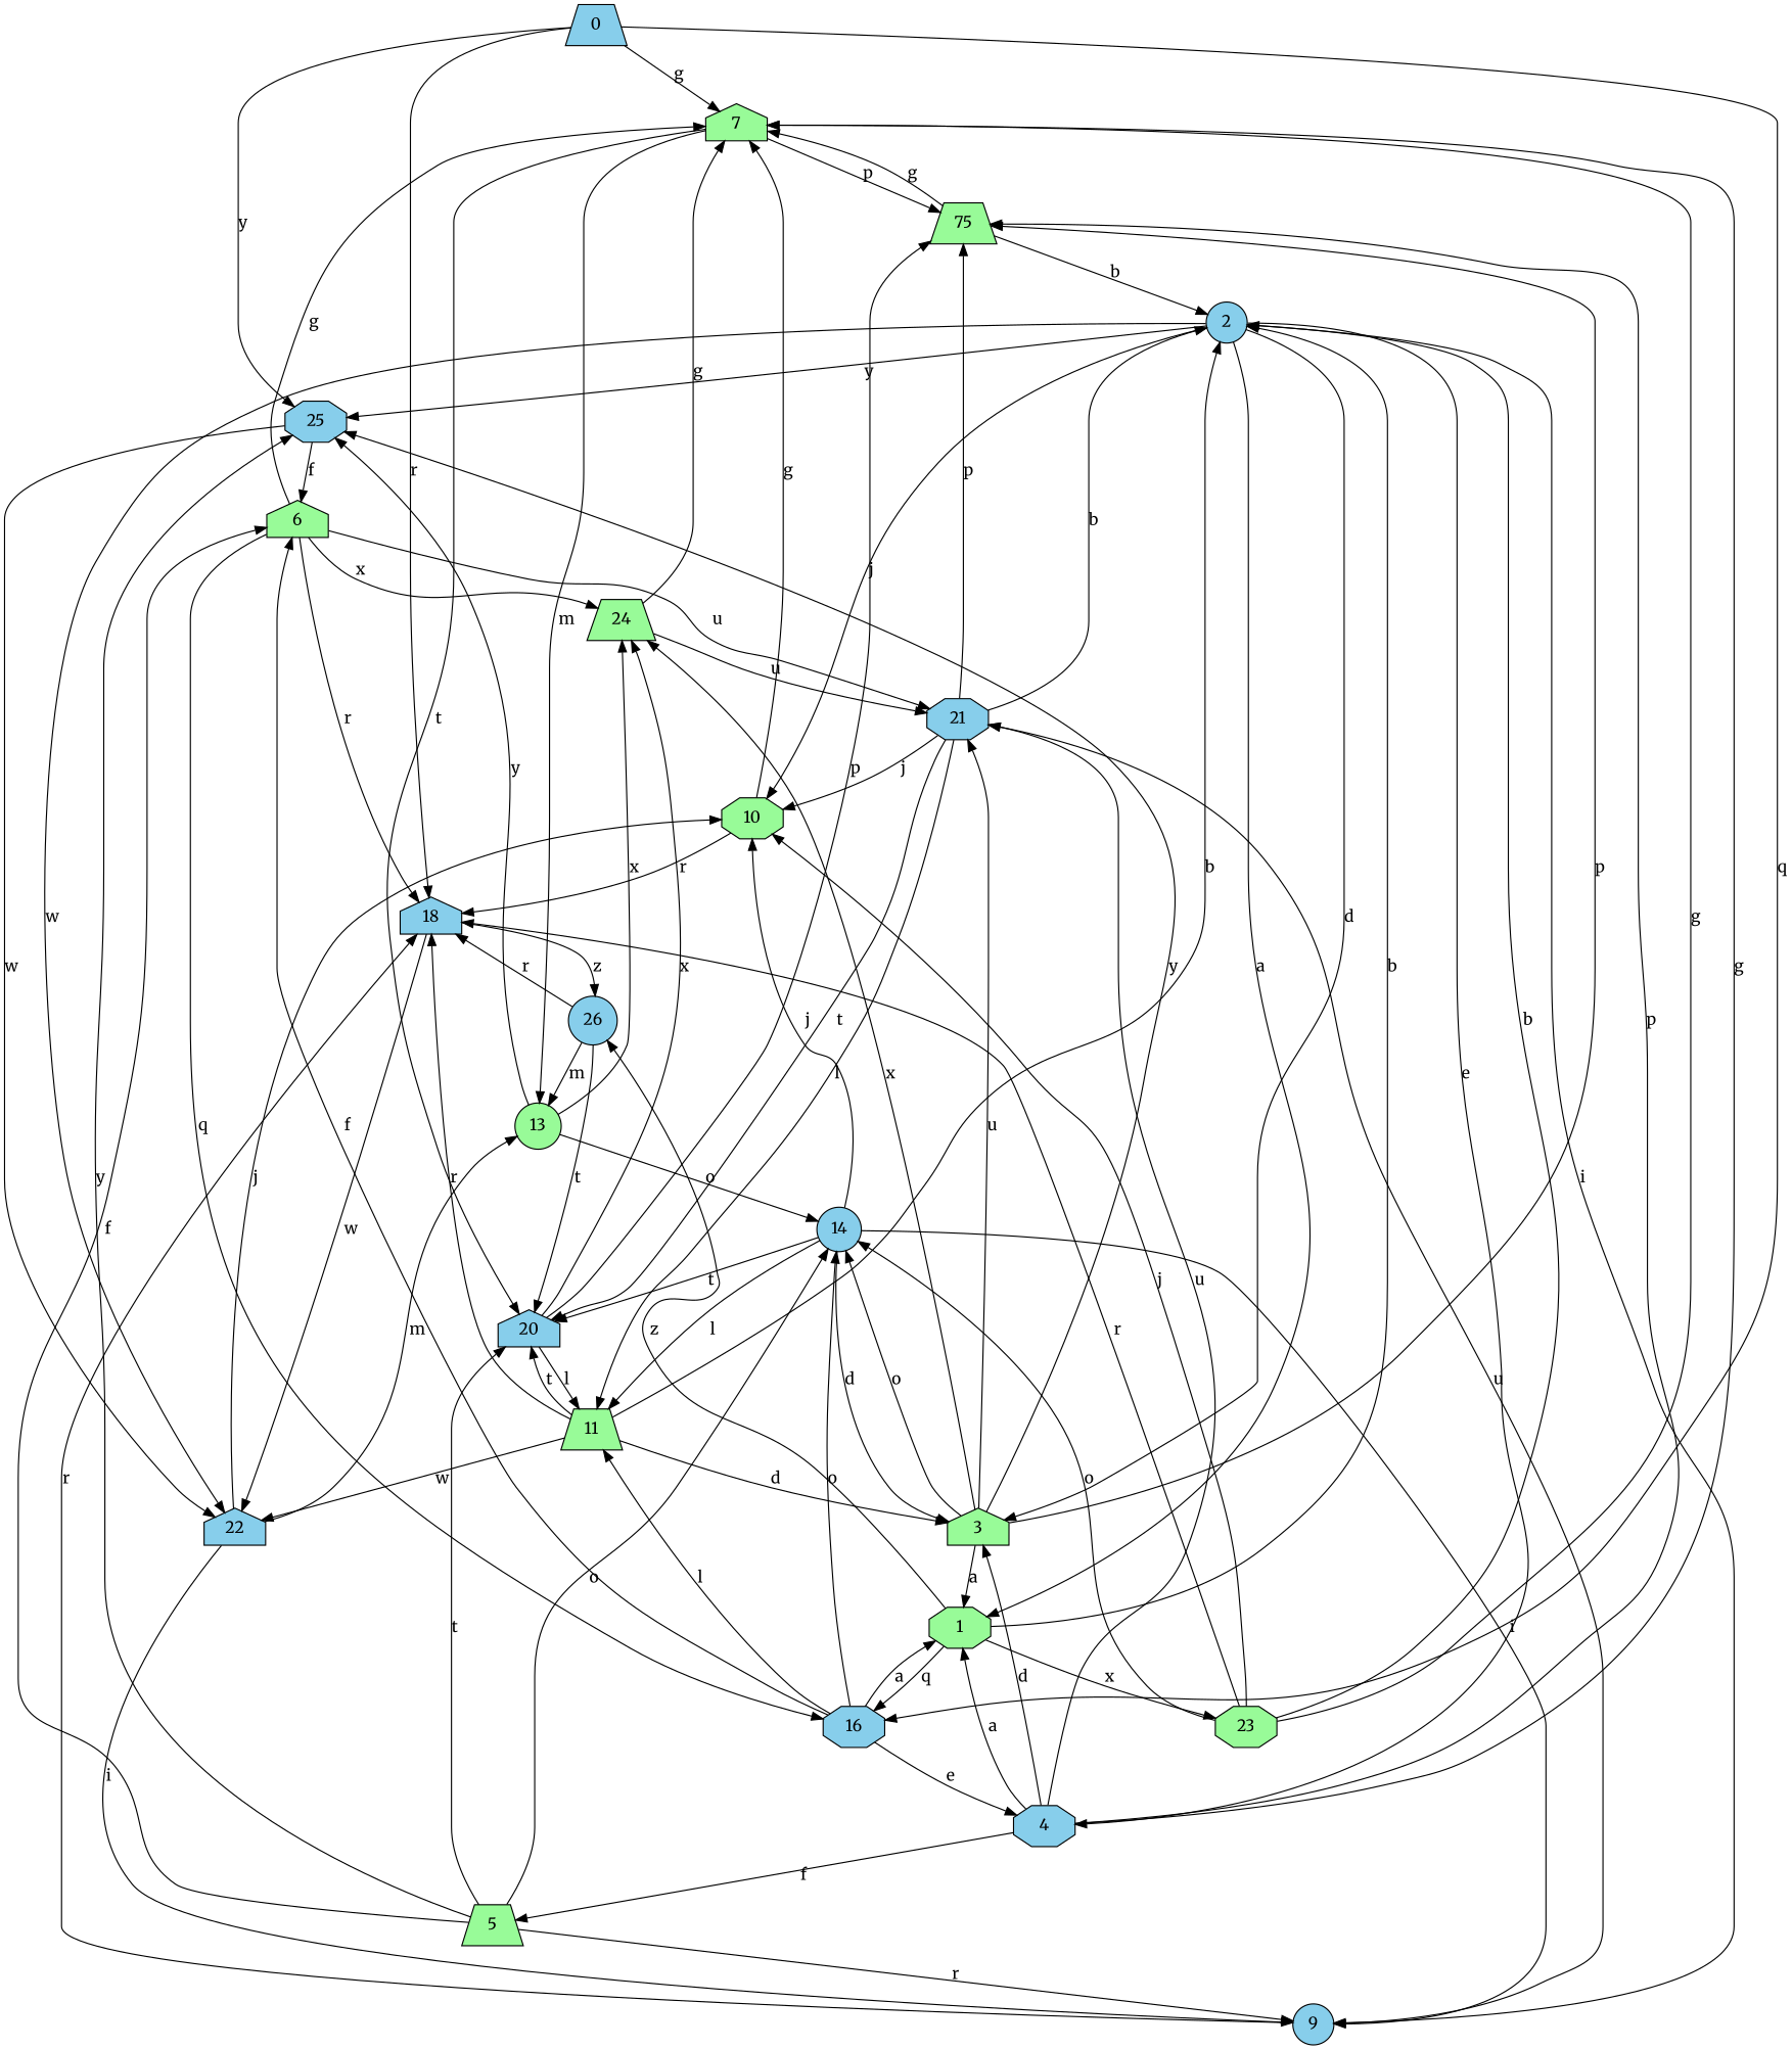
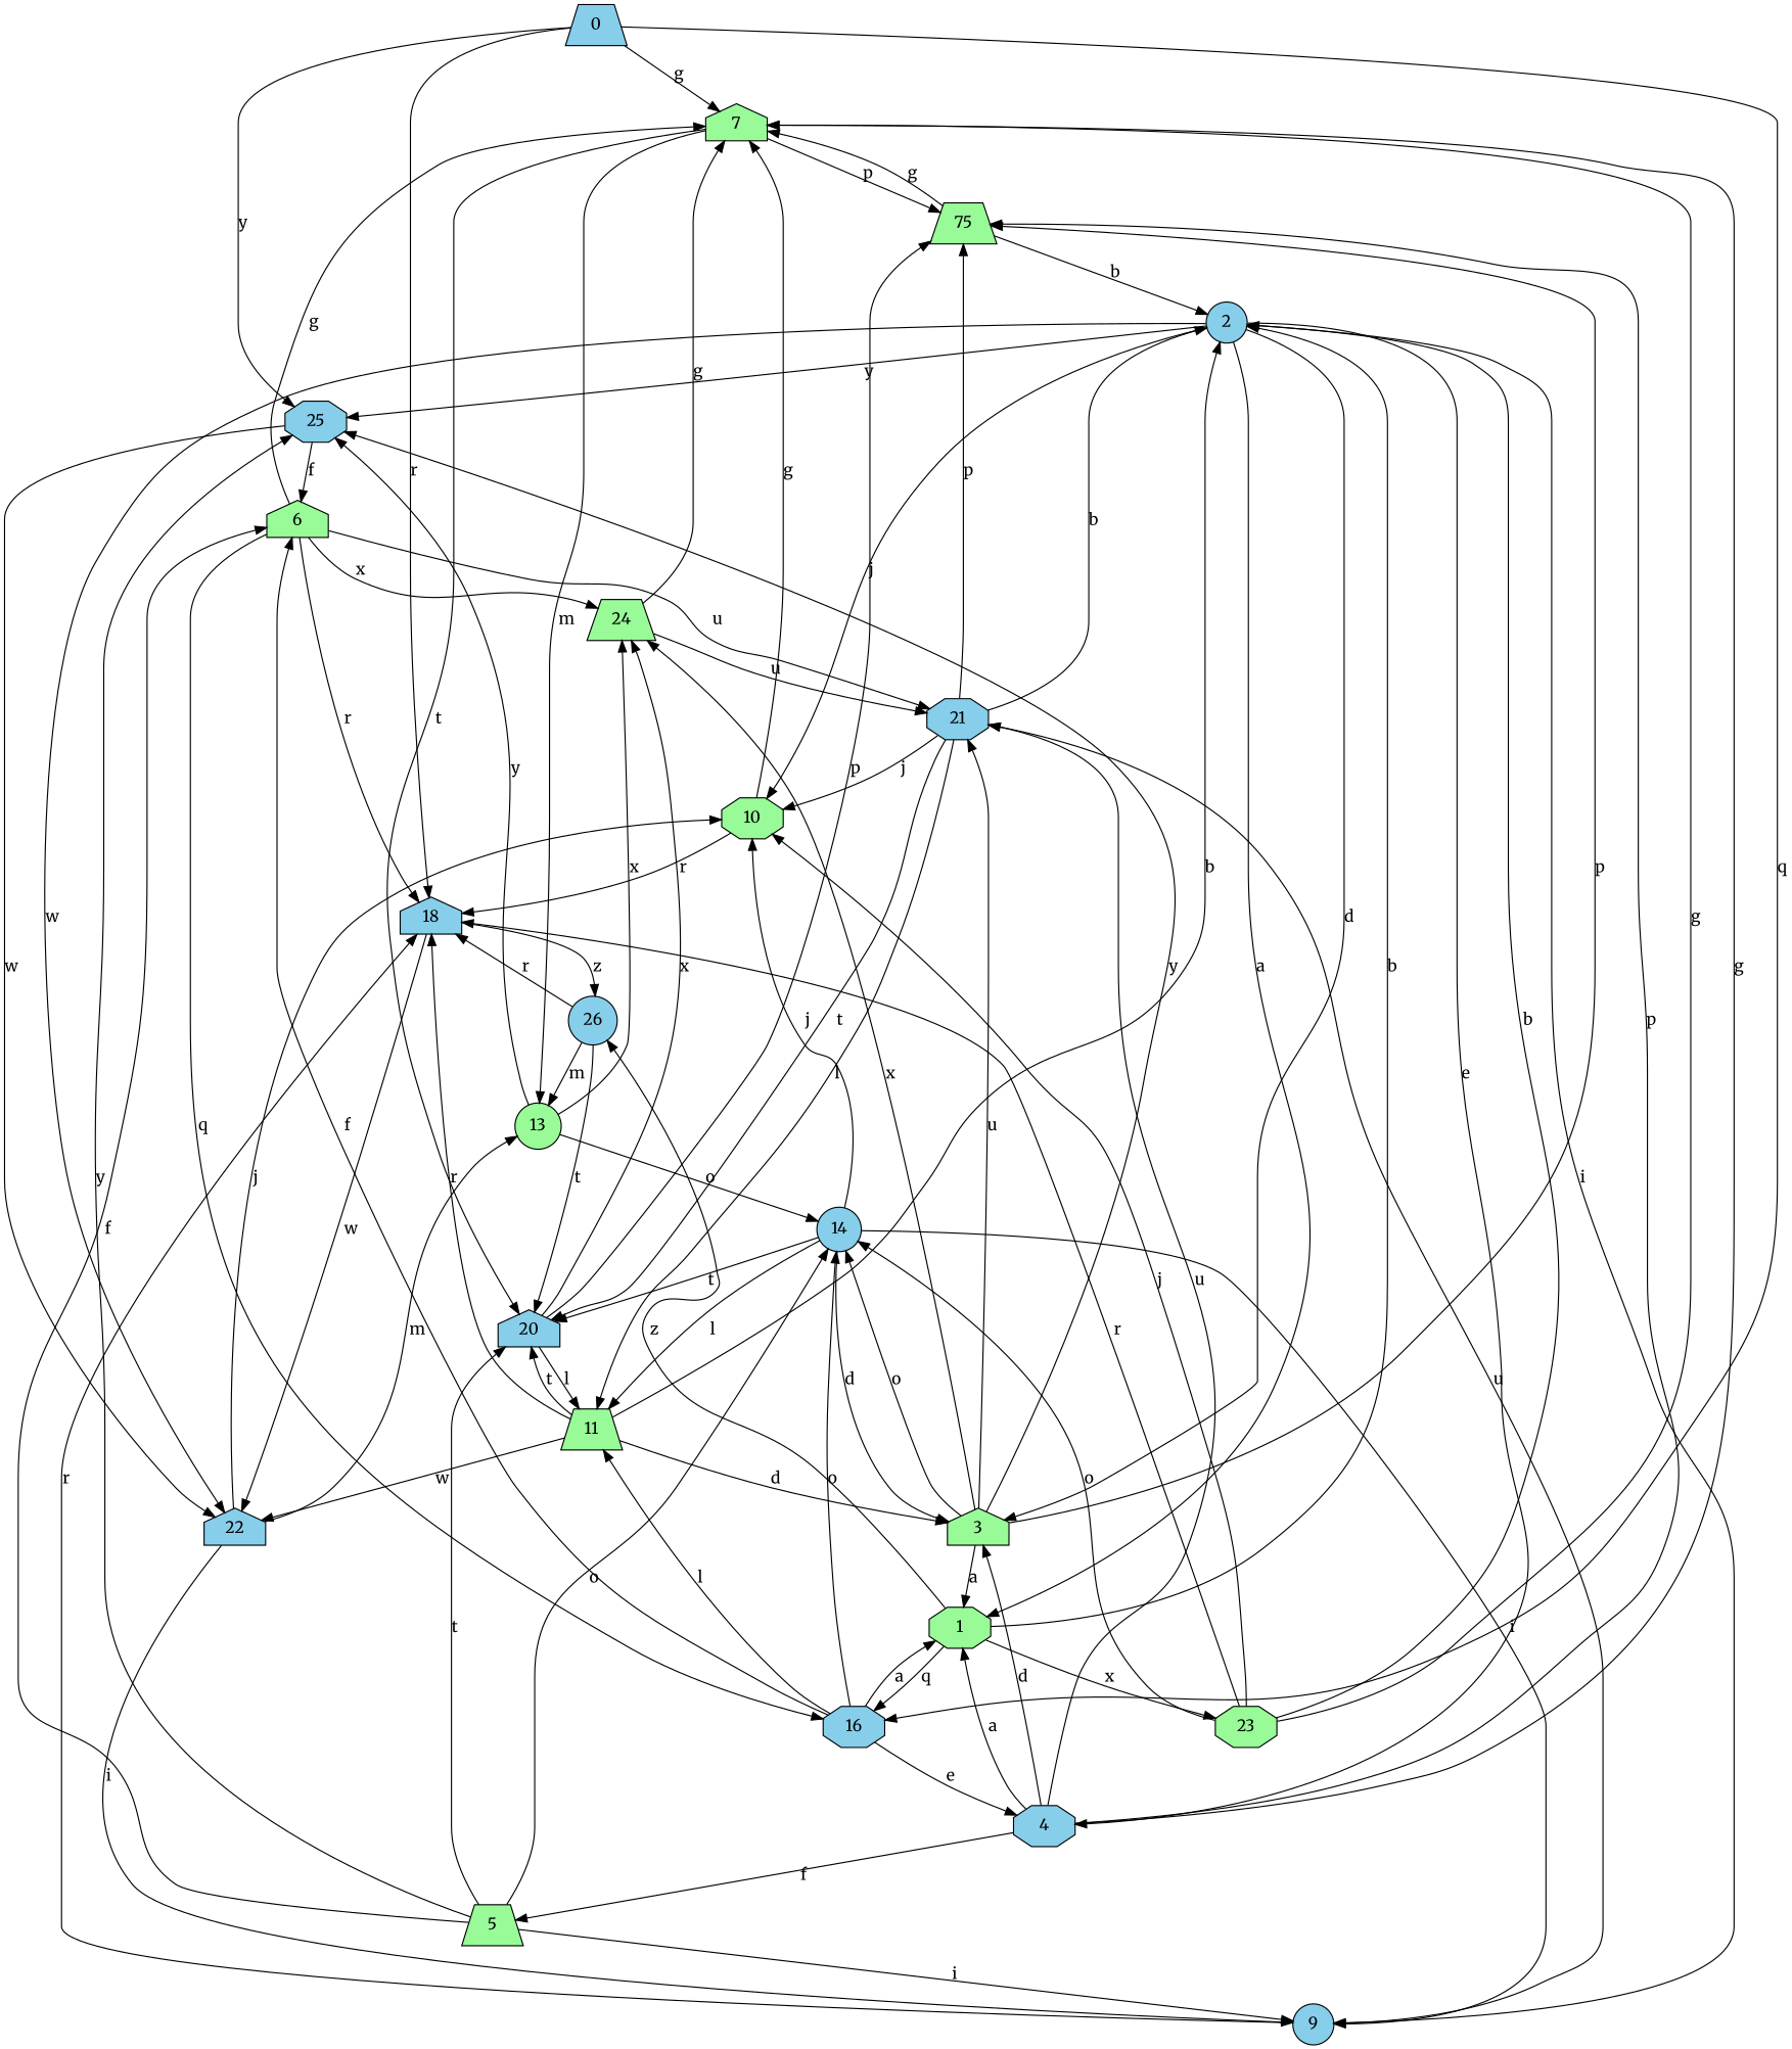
  strict digraph {
    fontname=Merriweather
    node [fillcolor=skyblue fontname=Merriweather shape=octagon style=filled]
    edge [fontname=Merriweather]
    0 [shape=trapezium]
    7 [fillcolor=palegreen shape=house]
    16
    18 [shape=house]
    25
    n6 [fillcolor=palegreen label=75 shape=trapezium]
    20 [shape=house]
    13 [fillcolor=palegreen shape=circle]
    1 [fillcolor=palegreen]
    4
    14 [shape=circle]
    6 [fillcolor=palegreen shape=house]
    11 [fillcolor=palegreen shape=trapezium]
    26 [shape=circle]
    22 [shape=house]
    2 [shape=circle]
    23 [fillcolor=palegreen]
    3 [fillcolor=palegreen shape=house]
    9 [shape=circle]
    10 [fillcolor=palegreen]
    21
    24 [fillcolor=palegreen shape=trapezium]
    5 [fillcolor=palegreen shape=trapezium]
    0 -> 7 [label=g]
    0 -> 16 [label=q]
    0 -> 18 [label=r]
    0 -> 25 [label=y]
    7 -> n6 [label=p]
    7 -> 20 [label=t]
    7 -> 13 [label=m]
    16 -> 1 [label=a]
    16 -> 4 [label=e]
    16 -> 14 [label=o]
    16 -> 6 [label=f]
    16 -> 11 [label=l]
    18 -> 26 [label=z]
    18 -> 22 [label=w]
    25 -> 6 [label=f]
    25 -> 22 [label=w]
    n6 -> 7 [label=g]
    n6 -> 2 [label=b]
    20 -> n6 [label=p]
    20 -> 11 [label=l]
    20 -> 24 [label=x]
    13 -> 25 [label=y]
    13 -> 14 [label=o]
    13 -> 24 [label=x]
    1 -> 16 [label=q]
    1 -> 26 [label=z]
    1 -> 2 [label=b]
    1 -> 23 [label=x]
    4 -> 7 [label=g]
    4 -> n6 [label=p]
    4 -> 1 [label=a]
    4 -> 3 [label=d]
    4 -> 21 [label=u]
    4 -> 5 [label=f]
    14 -> 20 [label=t]
    14 -> 11 [label=l]
    14 -> 3 [label=d]
    14 -> 9 [label=i]
    14 -> 10 [label=j]
    6 -> 7 [label=g]
    6 -> 16 [label=q]
    6 -> 18 [label=r]
    6 -> 21 [label=u]
    6 -> 24 [label=x]
    11 -> 18 [label=r]
    11 -> 20 [label=t]
    11 -> 22 [label=w]
    11 -> 2 [label=b]
    11 -> 3 [label=d]
    26 -> 18 [label=r]
    26 -> 20 [label=t]
    26 -> 13 [label=m]
    22 -> 13 [label=m]
    22 -> 9 [label=i]
    22 -> 10 [label=j]
    2 -> 25 [label=y]
    2 -> 1 [label=a]
    2 -> 4 [label=e]
    2 -> 22 [label=w]
    2 -> 3 [label=d]
    2 -> 9 [label=i]
    2 -> 10 [label=j]
    23 -> 7 [label=g]
    23 -> 18 [label=r]
    23 -> 14 [label=o]
    23 -> 2 [label=b]
    23 -> 10 [label=j]
    3 -> 25 [label=y]
    3 -> n6 [label=p]
    3 -> 1 [label=a]
    3 -> 14 [label=o]
    3 -> 21 [label=u]
    3 -> 24 [label=x]
    9 -> 18 [label=r]
    9 -> 21 [label=u]
    10 -> 7 [label=g]
    10 -> 18 [label=r]
    21 -> n6 [label=p]
    21 -> 20 [label=t]
    21 -> 11 [label=l]
    21 -> 2 [label=b]
    21 -> 10 [label=j]
    24 -> 7 [label=g]
    24 -> 21 [label=u]
    5 -> 25 [label=y]
    5 -> 20 [label=t]
    5 -> 14 [label=o]
    5 -> 6 [label=f]
-   5 -> 9 [label=r]
+   5 -> 9 [label=i]
  }
